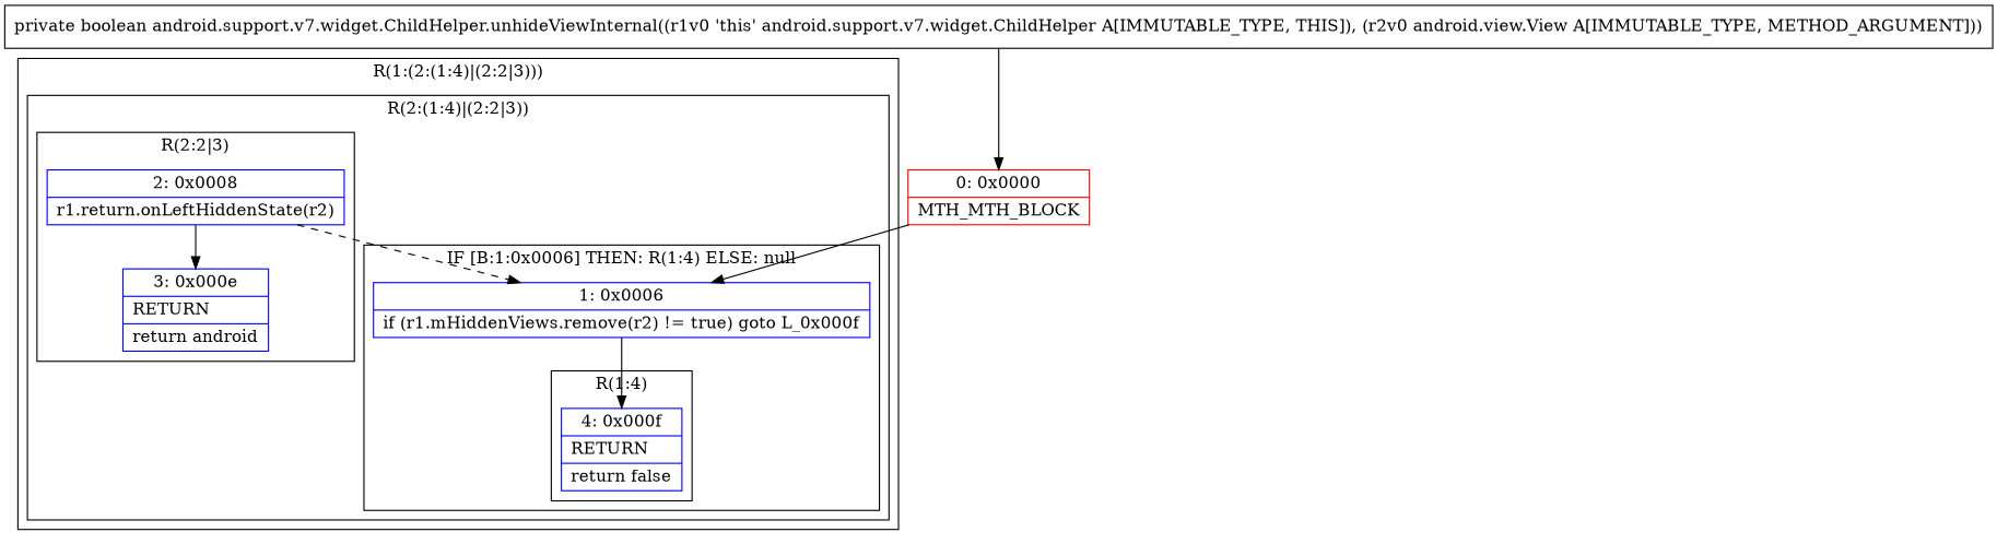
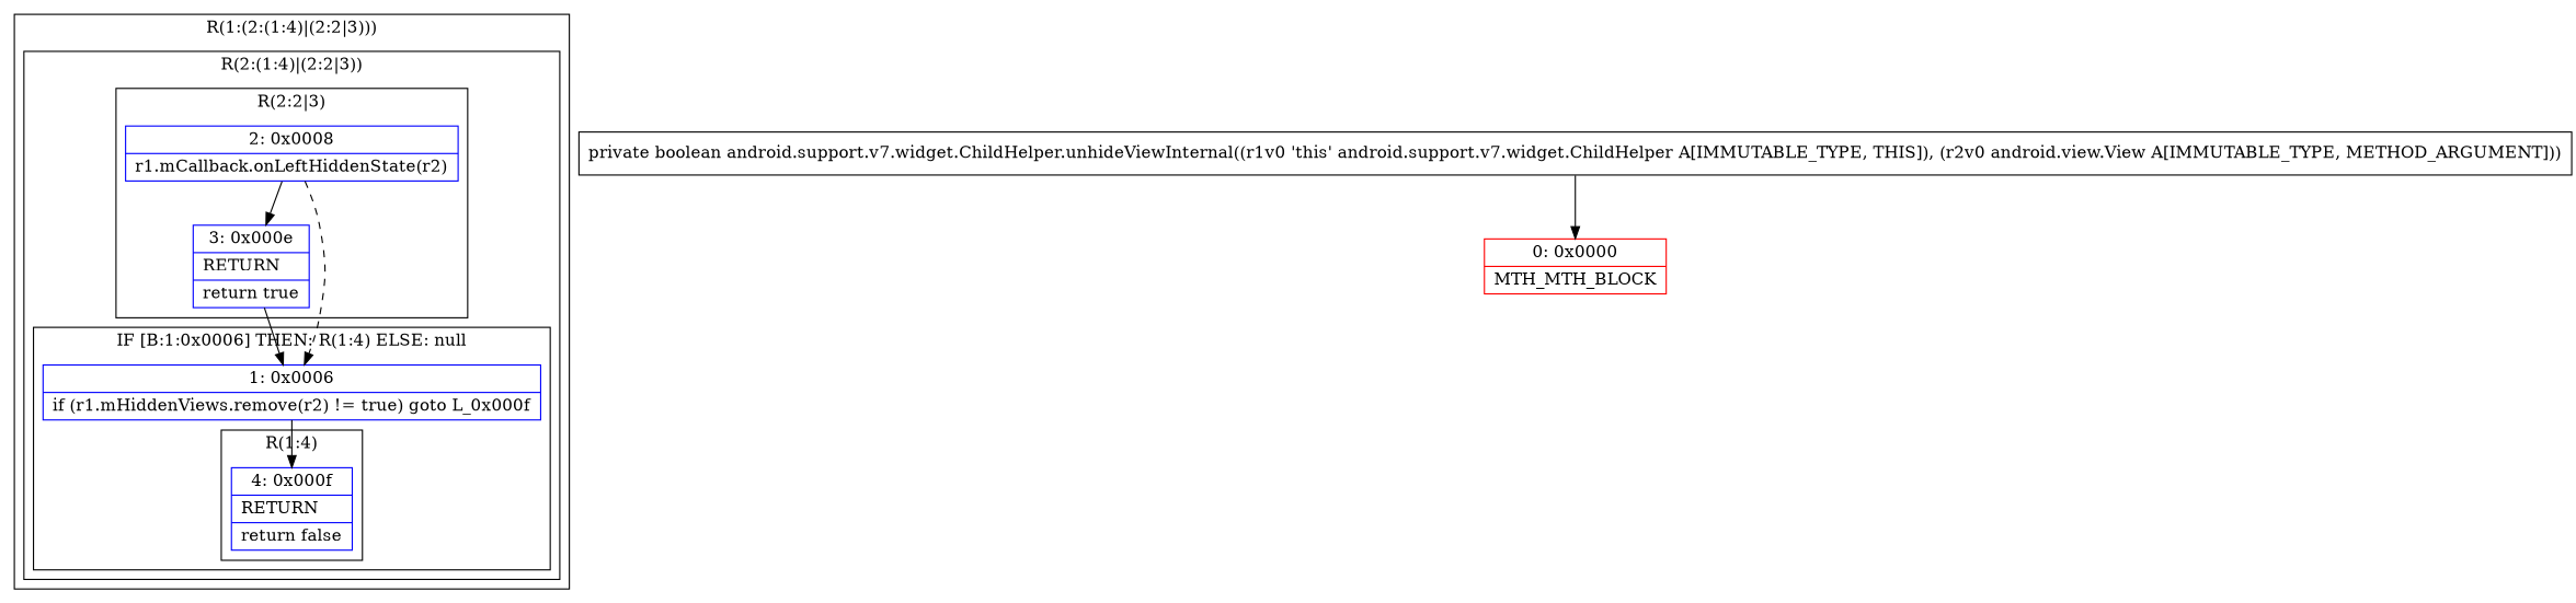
  digraph {
    node [color=blue shape=record]
    n1 [label="{4\:\ 0x000f|RETURN\l|return false\l}"]
    n2 [label="{1\:\ 0x0006|if (r1.mHiddenViews.remove(r2) != true) goto L_0x000f\l}"]
-   n3 [label="{2\:\ 0x0008|r1.return.onLeftHiddenState(r2)\l}"]
-   n4 [label="{3\:\ 0x000e|RETURN\l|return android\l}"]
+   n3 [label="{2\:\ 0x0008|r1.mCallback.onLeftHiddenState(r2)\l}"]
+   n4 [label="{3\:\ 0x000e|RETURN\l|return true\l}"]
    n5 [color=red label="{0\:\ 0x0000|MTH_MTH_BLOCK\l}"]
    n6 [label="{private boolean android.support.v7.widget.ChildHelper.unhideViewInternal((r1v0 'this' android.support.v7.widget.ChildHelper A[IMMUTABLE_TYPE, THIS]), (r2v0 android.view.View A[IMMUTABLE_TYPE, METHOD_ARGUMENT])) }" color=""]
    subgraph cluster_1 {
      label="R(1:(2:(1:4)|(2:2|3)))"
      subgraph cluster_2 {
        label="R(2:(1:4)|(2:2|3))"
        subgraph cluster_3 {
          label="IF [B:1:0x0006] THEN: R(1:4) ELSE: null"
          n2
          subgraph cluster_4 {
            label="R(1:4)"
            n1
          }
        }
        subgraph cluster_5 {
          label="R(2:2|3)"
          n3
          n4
        }
      }
    }
    n2 -> n1
    n3 -> n2 [style=dashed]
    n3 -> n4
-   n5 -> n2
+   n4 -> n2
    n6 -> n5
  }
